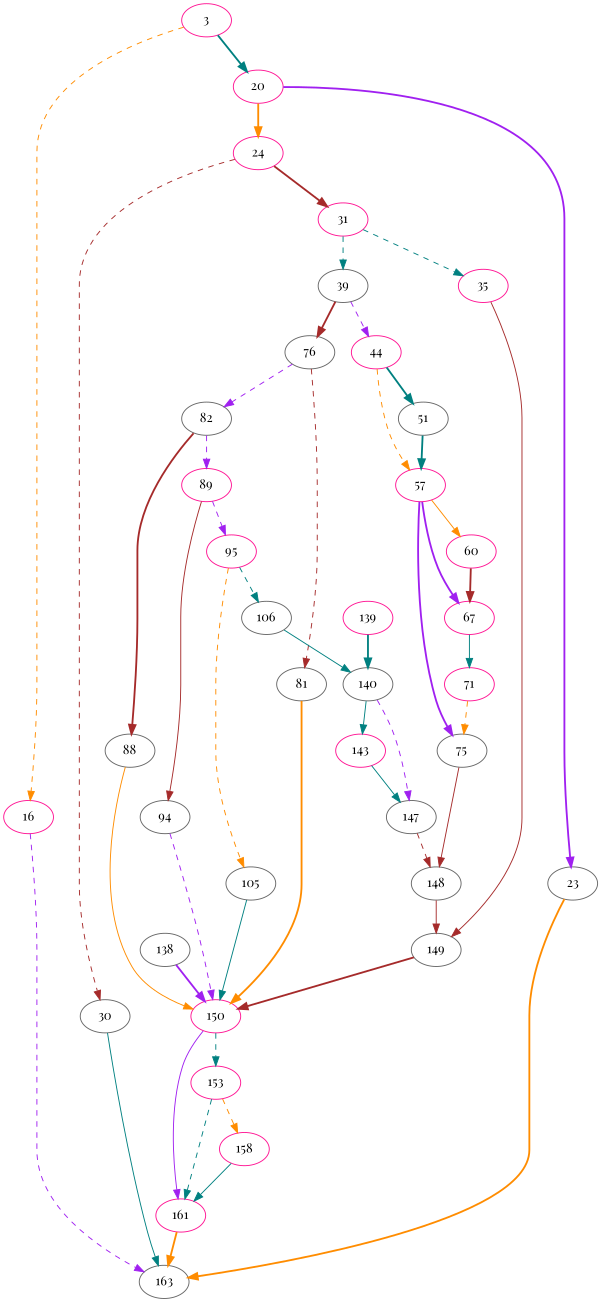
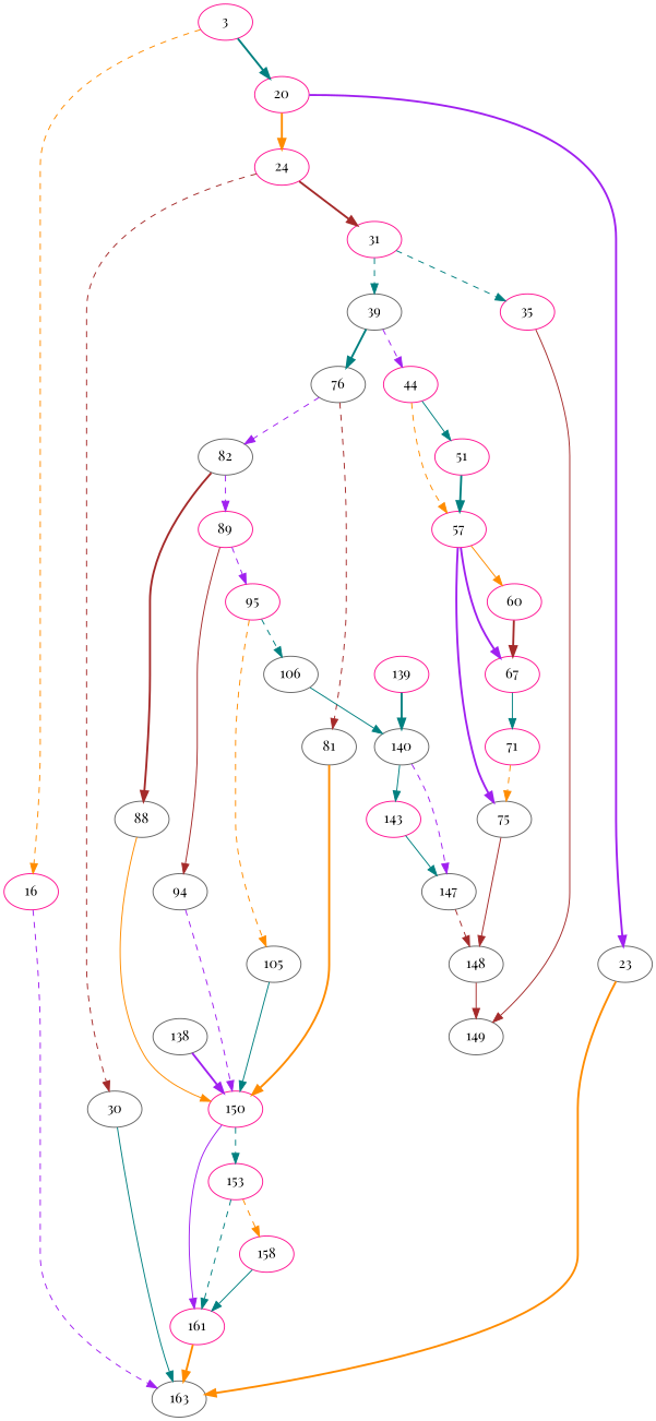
  strict digraph {
    fontname="Playfair Display"
    node [color=deeppink fontname="Playfair Display"]
    edge [color=teal fontname="Playfair Display" style=dashed]
    3 [entry=true]
    16
    20
    163 [color=gray40]
    23 [color=gray40]
    24
    30 [color=gray40]
    31
    35
    39 [color=gray40]
    149 [color=gray40]
    44
    76 [color=gray40]
    150
-   51 [color=gray40]
+   51
    57
    81 [color=gray40]
    82 [color=gray40]
    153
    161
    60
    67
    75 [color=gray40]
    88 [color=gray40]
    89
    71
    148 [color=gray40]
    94 [color=gray40]
    95
    158
    105 [color=gray40]
    106 [color=gray40]
    140 [color=gray40]
    147 [color=gray40]
    143
    138 [color=gray40]
    139
    3 -> 16 [color=darkorange cond=true]
    3 -> 20 [cond=false style=bold]
    16 -> 163 [color=purple]
    20 -> 23 [color=purple cond=true style=bold]
    20 -> 24 [color=darkorange cond=false style=bold]
    23 -> 163 [color=darkorange style=bold]
    24 -> 30 [color=brown cond=true]
    24 -> 31 [color=brown cond=false style=bold]
    30 -> 163 [style=solid]
    31 -> 35 [cond=true]
    31 -> 39 [cond=false]
    35 -> 149 [color=brown style=solid]
    39 -> 44 [color=purple cond=true]
-   39 -> 76 [color=brown cond=false style=bold]
-   149 -> 150 [color=brown style=bold]
-   44 -> 51 [cond=true style=bold]
+   39 -> 76 [cond=false style=bold]
+   44 -> 51 [cond=true style=solid]
    44 -> 57 [color=darkorange cond=false]
    76 -> 81 [color=brown cond=true]
    76 -> 82 [color=purple cond=false]
    150 -> 153 [cond=true]
    150 -> 161 [color=purple cond=false style=solid]
    51 -> 57 [style=bold]
    57 -> 60 [color=darkorange cond=true style=solid]
    57 -> 67 [color=purple cond=false style=bold]
    57 -> 75 [color=purple cond=false style=bold]
    81 -> 150 [color=darkorange style=bold]
    82 -> 88 [color=brown cond=true style=bold]
    82 -> 89 [color=purple cond=false]
    153 -> 161 [cond=true]
    153 -> 158 [color=darkorange cond=false]
    161 -> 163 [color=darkorange style=bold]
    60 -> 67 [color=brown style=bold]
    67 -> 71 [cond=true style=solid]
    75 -> 148 [color=brown style=solid]
    88 -> 150 [color=darkorange style=solid]
    89 -> 94 [color=brown cond=true style=solid]
    89 -> 95 [color=purple cond=false]
    71 -> 75 [color=darkorange]
    148 -> 149 [color=brown style=solid]
    94 -> 150 [color=purple]
    95 -> 105 [color=darkorange cond=true]
    95 -> 106 [cond=false]
    158 -> 161 [style=solid]
    105 -> 150 [style=solid]
    106 -> 140 [cond=false style=solid]
    140 -> 147 [color=purple cond=true]
    140 -> 143 [cond=false style=solid]
    147 -> 148 [color=brown]
    143 -> 147 [style=solid]
    138 -> 150 [color=purple style=bold]
    139 -> 140 [style=bold]
  }
